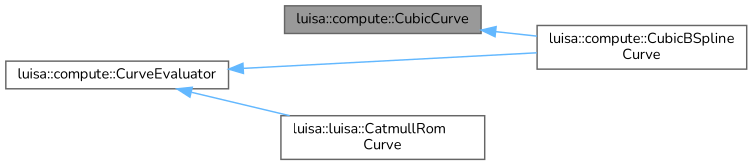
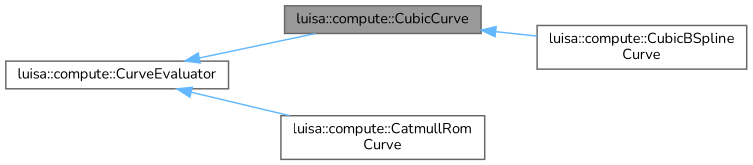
  digraph {
    fontname=Nunito
    rankdir=LR
    node [color=gray40 fillcolor=white fontname=Nunito fontsize=10 shape=box style=filled]
    edge [color=steelblue1 dir=back fontname=Nunito fontsize=10 labelfontname=Helvetica labelfontsize=10 style=solid]
    n1 [fillcolor=grey60 fontcolor=black height=0.2 label="luisa::compute::CubicCurve" width=0.4]
    n2 [height=0.2 label="luisa::compute::CubicBSpline\lCurve" width=0.4]
-   n3 [height=0.2 label="luisa::luisa::CatmullRom\lCurve" width=0.4]
+   n3 [height=0.2 label="luisa::compute::CatmullRom\lCurve" width=0.4]
    n4 [height=0.2 label="luisa::compute::CurveEvaluator" width=0.4]
    n1 -> n2
-   n4 -> n2
+   n4 -> n1
    n4 -> n3
  }
